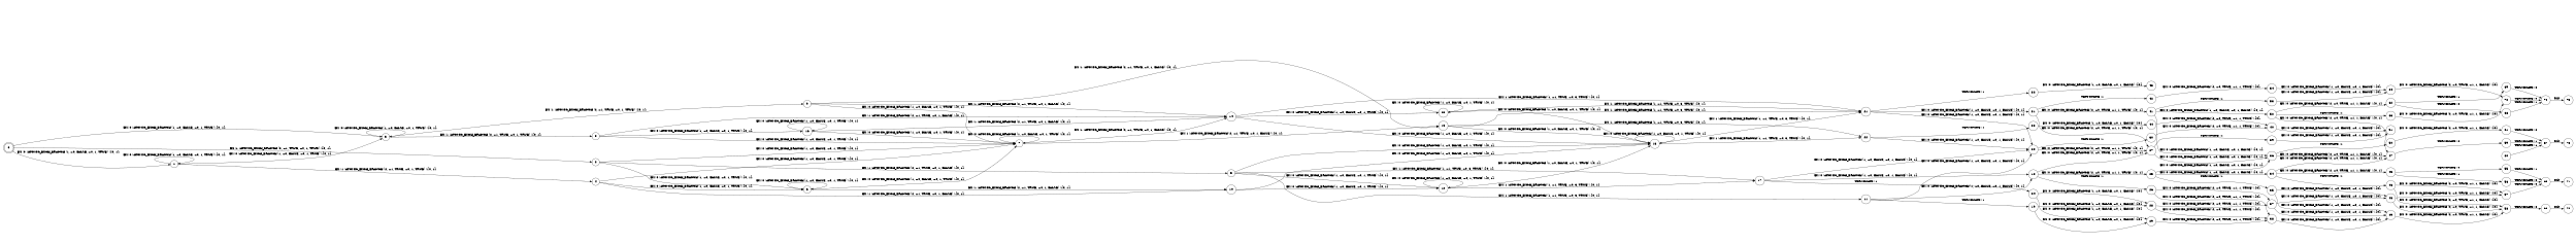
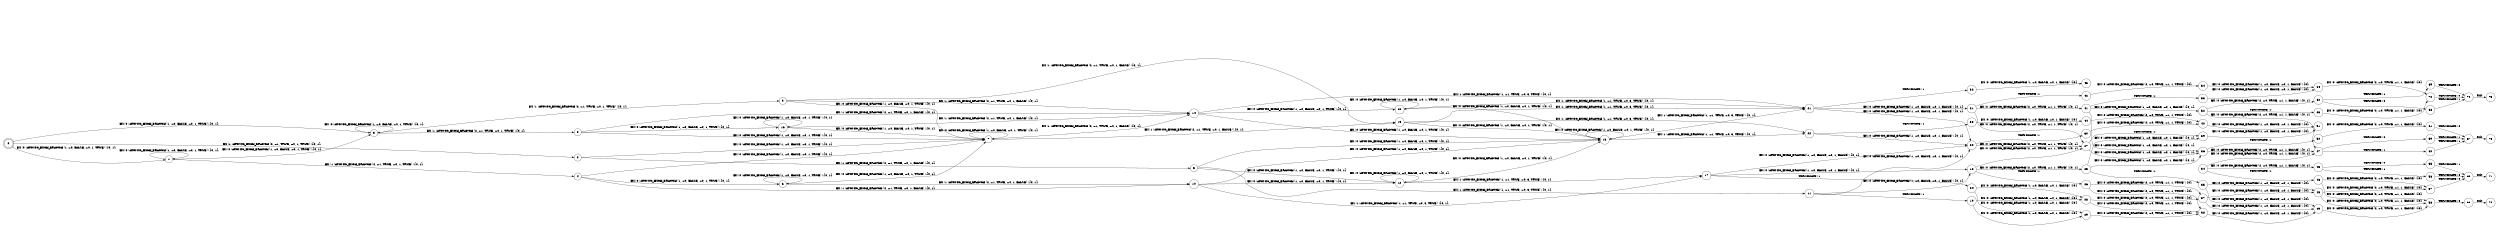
  digraph {
    rankdir=LR
    node [shape=circle]
    0 [peripheries=2]
    1
    2
    3
    4
    5
    6
    7
    8
    9
    10
    11
    12
    13
    14
    15
    16
    17
    18
    19
    20
    21
    22
    23
    24
    25
    26
    27
    28
    29
    30
    31
    32
    33
    34
    35
    36
    37
    38
    39
    40
    41
    42
    43
    44
    45
    46
    47
    48
    49
    50
    51
    52
    53
    54
    55
    56
    57
    58
    59
    60
    61
    62
    63
    64
    65
    66
    67
    68
    69
    70
    71
    72
    73
    74
    75
    0 -> 1 [label="EX !0 !ATOMIC_EXCH_BRANCH (1, +0, FALSE, +0, 1, TRUE) !{0, 1}"]
    0 -> 2 [label="EX !1 !ATOMIC_EXCH_BRANCH (2, +1, TRUE, +0, 1, TRUE) !{0, 1}"]
    0 -> 3 [label="EX !0 !ATOMIC_EXCH_BRANCH (1, +0, FALSE, +0, 1, TRUE) !{0, 1}"]
    1 -> 1 [label="EX !0 !ATOMIC_EXCH_BRANCH (1, +0, FALSE, +0, 1, TRUE) !{0, 1}"]
    1 -> 3 [label="EX !0 !ATOMIC_EXCH_BRANCH (1, +0, FALSE, +0, 1, TRUE) !{0, 1}"]
    1 -> 4 [label="EX !1 !ATOMIC_EXCH_BRANCH (2, +1, TRUE, +0, 1, TRUE) !{0, 1}"]
    2 -> 5 [label="EX !1 !ATOMIC_EXCH_BRANCH (2, +1, TRUE, +0, 1, FALSE) !{0, 1}"]
-   2 -> 6 [label="EX !0 !ATOMIC_EXCH_BRANCH (1, +0, FALSE, +0, 1, TRUE) !{0, 1}"]
    2 -> 7 [label="EX !0 !ATOMIC_EXCH_BRANCH (1, +0, FALSE, +0, 1, TRUE) !{0, 1}"]
    3 -> 3 [label="EX !0 !ATOMIC_EXCH_BRANCH (1, +0, FALSE, +0, 1, TRUE) !{0, 1}"]
    3 -> 8 [label="EX !1 !ATOMIC_EXCH_BRANCH (2, +1, TRUE, +0, 1, TRUE) !{0, 1}"]
    3 -> 9 [label="EX !1 !ATOMIC_EXCH_BRANCH (2, +1, TRUE, +0, 1, TRUE) !{0, 1}"]
    4 -> 6 [label="EX !0 !ATOMIC_EXCH_BRANCH (1, +0, FALSE, +0, 1, TRUE) !{0, 1}"]
    4 -> 7 [label="EX !0 !ATOMIC_EXCH_BRANCH (1, +0, FALSE, +0, 1, TRUE) !{0, 1}"]
    4 -> 10 [label="EX !1 !ATOMIC_EXCH_BRANCH (2, +1, TRUE, +0, 1, FALSE) !{0, 1}"]
    5 -> 11 [label="EX !1 !ATOMIC_EXCH_BRANCH (1, +1, TRUE, +0, 3, TRUE) !{0, 1}"]
    5 -> 12 [label="EX !0 !ATOMIC_EXCH_BRANCH (1, +0, FALSE, +0, 1, TRUE) !{0, 1}"]
    5 -> 13 [label="EX !0 !ATOMIC_EXCH_BRANCH (1, +0, FALSE, +0, 1, TRUE) !{0, 1}"]
    6 -> 6 [label="EX !0 !ATOMIC_EXCH_BRANCH (1, +0, FALSE, +0, 1, TRUE) !{0, 1}"]
    6 -> 7 [label="EX !0 !ATOMIC_EXCH_BRANCH (1, +0, FALSE, +0, 1, TRUE) !{0, 1}"]
    6 -> 10 [label="EX !1 !ATOMIC_EXCH_BRANCH (2, +1, TRUE, +0, 1, FALSE) !{0, 1}"]
    7 -> 7 [label="EX !0 !ATOMIC_EXCH_BRANCH (1, +0, FALSE, +0, 1, TRUE) !{0, 1}"]
    7 -> 14 [label="EX !1 !ATOMIC_EXCH_BRANCH (2, +1, TRUE, +0, 1, FALSE) !{0, 1}"]
    7 -> 15 [label="EX !1 !ATOMIC_EXCH_BRANCH (2, +1, TRUE, +0, 1, FALSE) !{0, 1}"]
    8 -> 7 [label="EX !0 !ATOMIC_EXCH_BRANCH (1, +0, FALSE, +0, 1, TRUE) !{0, 1}"]
    8 -> 14 [label="EX !1 !ATOMIC_EXCH_BRANCH (2, +1, TRUE, +0, 1, FALSE) !{0, 1}"]
    8 -> 16 [label="EX !0 !ATOMIC_EXCH_BRANCH (1, +0, FALSE, +0, 1, TRUE) !{0, 1}"]
    9 -> 7 [label="EX !0 !ATOMIC_EXCH_BRANCH (1, +0, FALSE, +0, 1, TRUE) !{0, 1}"]
    9 -> 14 [label="EX !1 !ATOMIC_EXCH_BRANCH (2, +1, TRUE, +0, 1, FALSE) !{0, 1}"]
    9 -> 15 [label="EX !1 !ATOMIC_EXCH_BRANCH (2, +1, TRUE, +0, 1, FALSE) !{0, 1}"]
    10 -> 12 [label="EX !0 !ATOMIC_EXCH_BRANCH (1, +0, FALSE, +0, 1, TRUE) !{0, 1}"]
    10 -> 13 [label="EX !0 !ATOMIC_EXCH_BRANCH (1, +0, FALSE, +0, 1, TRUE) !{0, 1}"]
-   5 -> 17 [label="EX !1 !ATOMIC_EXCH_BRANCH (1, +1, TRUE, +0, 3, TRUE) !{0, 1}"]
+   10 -> 17 [label="EX !1 !ATOMIC_EXCH_BRANCH (1, +1, TRUE, +0, 3, TRUE) !{0, 1}"]
    11 -> 18 [label="EX !0 !ATOMIC_EXCH_BRANCH (1, +0, FALSE, +0, 1, FALSE) !{0, 1}"]
    11 -> 19 [label="TERMINATE !1"]
    11 -> 20 [label="EX !0 !ATOMIC_EXCH_BRANCH (1, +0, FALSE, +0, 1, FALSE) !{0, 1}"]
    12 -> 12 [label="EX !0 !ATOMIC_EXCH_BRANCH (1, +0, FALSE, +0, 1, TRUE) !{0, 1}"]
    12 -> 13 [label="EX !0 !ATOMIC_EXCH_BRANCH (1, +0, FALSE, +0, 1, TRUE) !{0, 1}"]
    12 -> 17 [label="EX !1 !ATOMIC_EXCH_BRANCH (1, +1, TRUE, +0, 3, TRUE) !{0, 1}"]
    13 -> 13 [label="EX !0 !ATOMIC_EXCH_BRANCH (1, +0, FALSE, +0, 1, TRUE) !{0, 1}"]
    13 -> 21 [label="EX !1 !ATOMIC_EXCH_BRANCH (1, +1, TRUE, +0, 3, TRUE) !{0, 1}"]
    13 -> 22 [label="EX !1 !ATOMIC_EXCH_BRANCH (1, +1, TRUE, +0, 3, TRUE) !{0, 1}"]
    14 -> 13 [label="EX !0 !ATOMIC_EXCH_BRANCH (1, +0, FALSE, +0, 1, TRUE) !{0, 1}"]
    14 -> 21 [label="EX !1 !ATOMIC_EXCH_BRANCH (1, +1, TRUE, +0, 3, TRUE) !{0, 1}"]
    14 -> 23 [label="EX !0 !ATOMIC_EXCH_BRANCH (1, +0, FALSE, +0, 1, TRUE) !{0, 1}"]
    15 -> 13 [label="EX !0 !ATOMIC_EXCH_BRANCH (1, +0, FALSE, +0, 1, TRUE) !{0, 1}"]
    15 -> 21 [label="EX !1 !ATOMIC_EXCH_BRANCH (1, +1, TRUE, +0, 3, TRUE) !{0, 1}"]
    15 -> 22 [label="EX !1 !ATOMIC_EXCH_BRANCH (1, +1, TRUE, +0, 3, TRUE) !{0, 1}"]
    16 -> 7 [label="EX !0 !ATOMIC_EXCH_BRANCH (1, +0, FALSE, +0, 1, TRUE) !{0, 1}"]
    16 -> 14 [label="EX !1 !ATOMIC_EXCH_BRANCH (2, +1, TRUE, +0, 1, FALSE) !{0, 1}"]
    16 -> 16 [label="EX !0 !ATOMIC_EXCH_BRANCH (1, +0, FALSE, +0, 1, TRUE) !{0, 1}"]
    17 -> 18 [label="EX !0 !ATOMIC_EXCH_BRANCH (1, +0, FALSE, +0, 1, FALSE) !{0, 1}"]
    17 -> 20 [label="EX !0 !ATOMIC_EXCH_BRANCH (1, +0, FALSE, +0, 1, FALSE) !{0, 1}"]
    17 -> 24 [label="TERMINATE !1"]
    18 -> 25 [label="EX !0 !ATOMIC_EXCH_BRANCH (2, +0, TRUE, +1, 1, TRUE) !{0, 1}"]
    18 -> 26 [label="TERMINATE !1"]
    18 -> 27 [label="EX !0 !ATOMIC_EXCH_BRANCH (2, +0, TRUE, +1, 1, TRUE) !{0, 1}"]
    19 -> 28 [label="EX !0 !ATOMIC_EXCH_BRANCH (1, +0, FALSE, +0, 1, FALSE) !{0}"]
    19 -> 29 [label="EX !0 !ATOMIC_EXCH_BRANCH (1, +0, FALSE, +0, 1, FALSE) !{0}"]
    20 -> 27 [label="EX !0 !ATOMIC_EXCH_BRANCH (2, +0, TRUE, +1, 1, TRUE) !{0, 1}"]
    20 -> 30 [label="TERMINATE !1"]
    21 -> 20 [label="EX !0 !ATOMIC_EXCH_BRANCH (1, +0, FALSE, +0, 1, FALSE) !{0, 1}"]
    21 -> 31 [label="EX !0 !ATOMIC_EXCH_BRANCH (1, +0, FALSE, +0, 1, FALSE) !{0, 1}"]
    21 -> 32 [label="TERMINATE !1"]
    22 -> 20 [label="EX !0 !ATOMIC_EXCH_BRANCH (1, +0, FALSE, +0, 1, FALSE) !{0, 1}"]
    22 -> 33 [label="TERMINATE !1"]
    23 -> 13 [label="EX !0 !ATOMIC_EXCH_BRANCH (1, +0, FALSE, +0, 1, TRUE) !{0, 1}"]
    23 -> 21 [label="EX !1 !ATOMIC_EXCH_BRANCH (1, +1, TRUE, +0, 3, TRUE) !{0, 1}"]
    23 -> 23 [label="EX !0 !ATOMIC_EXCH_BRANCH (1, +0, FALSE, +0, 1, TRUE) !{0, 1}"]
    24 -> 28 [label="EX !0 !ATOMIC_EXCH_BRANCH (1, +0, FALSE, +0, 1, FALSE) !{0}"]
    24 -> 29 [label="EX !0 !ATOMIC_EXCH_BRANCH (1, +0, FALSE, +0, 1, FALSE) !{0}"]
-   25 -> 34 [label="EX !0 !ATOMIC_EXCH_BRANCH (1, +0, FALSE, +0, 1, FALSE) !{0, 1}"]
+   25 -> 39 [label="EX !0 !ATOMIC_EXCH_BRANCH (1, +0, FALSE, +0, 1, FALSE) !{0, 1}"]
    25 -> 35 [label="TERMINATE !1"]
    25 -> 36 [label="EX !0 !ATOMIC_EXCH_BRANCH (1, +0, FALSE, +0, 1, FALSE) !{0, 1}"]
    26 -> 37 [label="EX !0 !ATOMIC_EXCH_BRANCH (2, +0, TRUE, +1, 1, TRUE) !{0}"]
    26 -> 38 [label="EX !0 !ATOMIC_EXCH_BRANCH (2, +0, TRUE, +1, 1, TRUE) !{0}"]
    27 -> 36 [label="EX !0 !ATOMIC_EXCH_BRANCH (1, +0, FALSE, +0, 1, FALSE) !{0, 1}"]
    27 -> 39 [label="TERMINATE !1"]
    28 -> 37 [label="EX !0 !ATOMIC_EXCH_BRANCH (2, +0, TRUE, +1, 1, TRUE) !{0}"]
    28 -> 38 [label="EX !0 !ATOMIC_EXCH_BRANCH (2, +0, TRUE, +1, 1, TRUE) !{0}"]
    29 -> 38 [label="EX !0 !ATOMIC_EXCH_BRANCH (2, +0, TRUE, +1, 1, TRUE) !{0}"]
    30 -> 40 [label="EX !0 !ATOMIC_EXCH_BRANCH (2, +0, TRUE, +1, 1, TRUE) !{0}"]
    31 -> 27 [label="EX !0 !ATOMIC_EXCH_BRANCH (2, +0, TRUE, +1, 1, TRUE) !{0, 1}"]
    31 -> 41 [label="EX !0 !ATOMIC_EXCH_BRANCH (2, +0, TRUE, +1, 1, TRUE) !{0, 1}"]
    31 -> 42 [label="TERMINATE !1"]
    32 -> 43 [label="EX !0 !ATOMIC_EXCH_BRANCH (1, +0, FALSE, +0, 1, FALSE) !{0}"]
    33 -> 44 [label="EX !0 !ATOMIC_EXCH_BRANCH (1, +0, FALSE, +0, 1, FALSE) !{0}"]
    34 -> 45 [label="EX !0 !ATOMIC_EXCH_BRANCH (2, +0, TRUE, +1, 1, FALSE) !{0, 1}"]
    34 -> 46 [label="TERMINATE !1"]
    34 -> 47 [label="EX !0 !ATOMIC_EXCH_BRANCH (2, +0, TRUE, +1, 1, FALSE) !{0, 1}"]
    35 -> 48 [label="EX !0 !ATOMIC_EXCH_BRANCH (1, +0, FALSE, +0, 1, FALSE) !{0}"]
    35 -> 49 [label="EX !0 !ATOMIC_EXCH_BRANCH (1, +0, FALSE, +0, 1, FALSE) !{0}"]
    36 -> 47 [label="EX !0 !ATOMIC_EXCH_BRANCH (2, +0, TRUE, +1, 1, FALSE) !{0, 1}"]
    36 -> 50 [label="TERMINATE !1"]
    37 -> 48 [label="EX !0 !ATOMIC_EXCH_BRANCH (1, +0, FALSE, +0, 1, FALSE) !{0}"]
    37 -> 49 [label="EX !0 !ATOMIC_EXCH_BRANCH (1, +0, FALSE, +0, 1, FALSE) !{0}"]
    38 -> 49 [label="EX !0 !ATOMIC_EXCH_BRANCH (1, +0, FALSE, +0, 1, FALSE) !{0}"]
    39 -> 51 [label="EX !0 !ATOMIC_EXCH_BRANCH (1, +0, FALSE, +0, 1, FALSE) !{0}"]
    40 -> 51 [label="EX !0 !ATOMIC_EXCH_BRANCH (1, +0, FALSE, +0, 1, FALSE) !{0}"]
    41 -> 36 [label="EX !0 !ATOMIC_EXCH_BRANCH (1, +0, FALSE, +0, 1, FALSE) !{0, 1}"]
    41 -> 52 [label="EX !0 !ATOMIC_EXCH_BRANCH (1, +0, FALSE, +0, 1, FALSE) !{0, 1}"]
    41 -> 53 [label="TERMINATE !1"]
    42 -> 54 [label="EX !0 !ATOMIC_EXCH_BRANCH (2, +0, TRUE, +1, 1, TRUE) !{0}"]
    44 -> 40 [label="EX !0 !ATOMIC_EXCH_BRANCH (2, +0, TRUE, +1, 1, TRUE) !{0}"]
    45 -> 55 [label="TERMINATE !0"]
    45 -> 56 [label="TERMINATE !1"]
    46 -> 57 [label="EX !0 !ATOMIC_EXCH_BRANCH (2, +0, TRUE, +1, 1, FALSE) !{0}"]
    46 -> 58 [label="EX !0 !ATOMIC_EXCH_BRANCH (2, +0, TRUE, +1, 1, FALSE) !{0}"]
    47 -> 59 [label="TERMINATE !0"]
+   47 -> 60 [label="TERMINATE !1"]
    48 -> 57 [label="EX !0 !ATOMIC_EXCH_BRANCH (2, +0, TRUE, +1, 1, FALSE) !{0}"]
    48 -> 58 [label="EX !0 !ATOMIC_EXCH_BRANCH (2, +0, TRUE, +1, 1, FALSE) !{0}"]
    49 -> 58 [label="EX !0 !ATOMIC_EXCH_BRANCH (2, +0, TRUE, +1, 1, FALSE) !{0}"]
    50 -> 61 [label="EX !0 !ATOMIC_EXCH_BRANCH (2, +0, TRUE, +1, 1, FALSE) !{0}"]
    52 -> 47 [label="EX !0 !ATOMIC_EXCH_BRANCH (2, +0, TRUE, +1, 1, FALSE) !{0, 1}"]
    52 -> 62 [label="EX !0 !ATOMIC_EXCH_BRANCH (2, +0, TRUE, +1, 1, FALSE) !{0, 1}"]
    52 -> 63 [label="TERMINATE !1"]
    53 -> 64 [label="EX !0 !ATOMIC_EXCH_BRANCH (1, +0, FALSE, +0, 1, FALSE) !{0}"]
    54 -> 64 [label="EX !0 !ATOMIC_EXCH_BRANCH (1, +0, FALSE, +0, 1, FALSE) !{0}"]
    55 -> 65 [label="TERMINATE !1"]
    56 -> 65 [label="TERMINATE !0"]
    57 -> 65 [label="TERMINATE !0"]
    58 -> 66 [label="TERMINATE !0"]
    59 -> 67 [label="TERMINATE !1"]
    60 -> 67 [label="TERMINATE !1"]
    61 -> 67 [label="TERMINATE !0"]
    62 -> 68 [label="TERMINATE !0"]
    62 -> 69 [label="TERMINATE !1"]
    63 -> 70 [label="EX !0 !ATOMIC_EXCH_BRANCH (2, +0, TRUE, +1, 1, FALSE) !{0}"]
    64 -> 70 [label="EX !0 !ATOMIC_EXCH_BRANCH (2, +0, TRUE, +1, 1, FALSE) !{0}"]
    65 -> 71 [label=exit]
    66 -> 72 [label=exit]
    67 -> 73 [label=exit]
    68 -> 74 [label="TERMINATE !1"]
    69 -> 74 [label="TERMINATE !0"]
    70 -> 74 [label="TERMINATE !0"]
    74 -> 75 [label=exit]
  }
